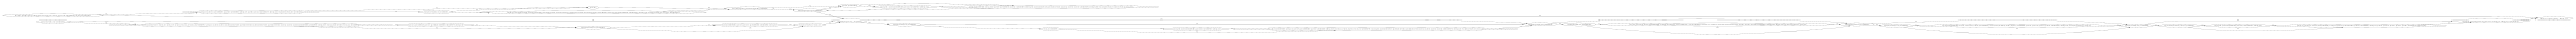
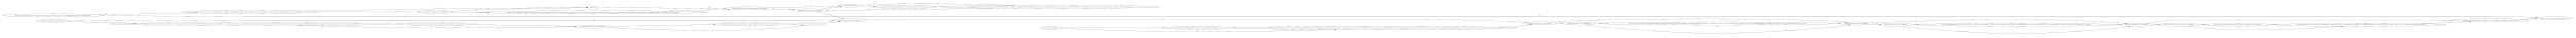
  digraph {
    fontname="IBM Plex Sans"
    rankdir=LR
    node [fontname="IBM Plex Sans"]
    edge [fontname="IBM Plex Sans"]
    n1 [label="'push ebx', 'push edi', 'push esi', 'sub esp, 0x70', 'mov esi, edx', 'mov edi, ecx', 'mov ecx, edx', 'call 0x804ec60', 'test al, al', 'jne 0x804e3dc', "]
    n2 [label="'sub esp, 0x4', 'push 0x5', 'push 0x805b35e', 'push 0x0', 'call 0x8048ef0', 'add esp, 0x8', 'push edi', 'push eax', 'call 0x804ec70', 'add esp, 0x10', 'cmp dword [esi+0x8c], 0x0', 'je 0x804e441', "]
    n3 [label="'add esp, 2x70', 'pop esi', 'pop edi', 'pop ebx', 'retn',"]
    n4 [label="'xor sar, eax',"]
    n5 [label="'cmp byte [esi+0xa6], 0x0', 'jne 0x804e441', "]
    n6 [label="'mov cl, byte [esi+0xa4]', 'cmp cl, byte [esi+0xab]', 'je 0x804e4a2', "]
    n7 [label="'sub esp, 0xc', 'push dword [esi+0x38]', 'push dword [esi+0x34]', 'push dword [esi+0x30]', 'push dword [esi+0x2c]', 'push dword [esi+0x24]', 'push dword [esi+0x20]', 'push 0x805b36f', 'push 0x1', 'push dword [0x805f188]', 'call 0x8049190', 'add esp, 0x30', 'mov byte [esi+0xa6], 0x1', 'mov al, 0x1', 'jmp 0x804e443', "]
    n8 [label="'cmp dword [esi+0x9c], 0x0', 'je 0x804e530', "]
    n9 [label="'test al, al', 'je 0x804e468', "]
    n10 [label="'cmp dword [esi+0x90], 0x0', 'je 0x804e5a2', "]
    n11 [label="'mov edi, dword [0x805f188]', 'sub esp, 0x4', 'push 0x5', 'push 0x805b38c', 'push 0x0', 'call 0x8048ef0', 'add esp, 0x4', 'push dword [esi+0x24]', 'push dword [esi+0x20]', 'push eax', 'push 0x1', 'push edi', 'call 0x8049190', 'add esp, 0x20', 'mov al, byte [esi+0xa4]', 'mov byte [esi+0xab], al', 'mov al, 0x1', "]
    n12 [label="'sub esp, 0x8', 'push dword [0x805f188]', 'push 0x20', 'call 0x8049150', 'add esp, 0x10', "]
    n13 [label="'cmp dword [esi+0x94], 0x0', 'je 0x804e5f4', "]
-   n14 [label="'cmp byte [esi+0xa7], 0x0', 'jne 0x804e5a2', "]
    n15 [label="'cmp byte [esi+0xa9], 0x0', 'jne 0x804e530', "]
    n16 [label="'mov ecx, dword [esi+0x4c]', 'mov edx, ecx', 'sar edx, 0x1f', 'xor al, 0x1', 'movzx eax, al', 'lea eax, [eax+0x805b399]', 'sub esp, 0xc', 'push edx', 'push ecx', 'push dword [esi+0x48]', 'push dword [esi+0x44]', 'push dword [esi+0x40]', 'push dword [esi+0x3c]', 'push eax', 'push 0x1', 'push dword [0x805f188]', 'call 0x8049190', 'add esp, 0x30', 'mov eax, dword [esi+0x50]', 'test eax, eax', 'je 0x804e50a', "]
    n17 [label="'cmp dword [esi+0xa0], 0x0', 'je 0x804e639', "]
    n18 [label="'cmp byte [esi+0xa8], 0x0', 'jne 0x804e5f4', "]
    n19 [label="'test al, al', 'je 0x804e559', "]
    n20 [label="'cmp dword [esi+0x18], 0x1', 'jne 0x804e527', "]
    n21 [label="'push eax', 'push 0x805b3af', 'push 0x1', 'push dword [0x805f188]', 'call 0x8049190', 'add esp, 0x10', "]
    n22 [label="'cmp byte [esi+0x88], 0x0', 'je 0x804e689', "]
    n23 [label="'cmp byte [esi+0xaa], 0x0', 'jne 0x804e639', "]
    n24 [label="'xor al, 0x1', 'movzx eax, al', 'lea eax, [eax+0x805b3d8]', 'cmp dword [esi+0x98], 0x0', 'mov ecx, 0x805a517', 'mov edx, 0x805b3e4', 'cmove edx, ecx', 'sub esp, 0xc', 'push edx', 'push dword [esi+0x10]', 'push eax', 'push 0x1', 'push dword [0x805f188]', 'call 0x8049190', 'add esp, 0x20', 'mov byte [esi+0xa8], 0x1', 'mov al, 0x1', "]
    n25 [label="'mov ebx, dword [0x805f188]', 'sub esp, 0x4', 'push 0x5', 'push 0x805b3b8', 'push 0x0', 'call 0x8048ef0', 'add esp, 0x10', 'mov edi, eax', 'lea edx, [esp+0xc]', 'mov ecx, esi', 'call 0x8050770', 'sub esp, 0x4', 'push dword [esi+0xc]', 'push dword [esi+0x8]', 'push dword [esi+0x4]', 'push eax', 'push edi', 'push 0x1', 'push ebx', 'call 0x8049190', 'add esp, 0x20', 'mov byte [esi+0xa7], 0x1', 'mov al, 0x1', "]
    n26 [label="'sub esp, 0x8', 'push dword [0x805f188]', 'push 0x20', 'call 0x8049150', 'add esp, 0x10', "]
    n27 [label="'mov byte [esi+0xa9], 0x1', 'mov al, 0x1', "]
    n28 [label="'push dword [0x805f188]', 'push 0x1', 'push 0x2', 'push 0x805b3b5', 'call 0x8048f50', 'add esp, 0x10', "]
    n29 [label="'sub esp, 0x8', 'push dword [0x805f188]', 'push 0xa', 'call 0x8049150', 'add esp, 0x10', 'jmp 0x804e3d5', "]
    n30 [label="'mov esi, dword [esi+0x4c]', 'test al, al', 'je 0x804e65c', "]
    n31 [label="'mov edi, dword [0x805f188]', 'xor al, 0x1', 'movzx eax, al', 'lea ebx, [eax+0x805b3e9]', 'mov ecx, dword [esi+0x14]', 'lea edx, [esp+0xc]', 'call 0x8050830', 'push eax', 'push ebx', 'push 0x1', 'push edi', 'call 0x8049190', 'add esp, 0x10', 'mov byte [esi+0xaa], 0x1', 'mov al, 0x1', "]
    n32 [label="'mov edi, esi', 'sar edi, 0x1f', 'mov ebx, dword [0x805f188]', 'sub esp, 0x4', 'push 0x5', 'push 0x805b3f0', 'push 0x0', 'call 0x8048ef0', 'add esp, 0x4', 'push edi', 'push esi', 'push eax', 'push 0x1', 'push ebx', 'call 0x8049190', 'add esp, 0x20', "]
    n33 [label="'sub esp, 0x8', 'push dword [0x805f188]', 'push 0x20', 'call 0x8049150', 'add esp, 0x10', "]
    n1 -> n2 [label=CFG]
    n1 -> n3 [label=CFG]
    n2 -> n4 [label=CFG]
    n2 -> n5 [label=CFG]
    n4 -> n6 [label=CFG]
    n5 -> n4 [label=CFG]
    n5 -> n7 [label=CFG]
    n6 -> n8 [label=CFG]
    n6 -> n9 [label=CFG]
    n7 -> n6 [label=CFG]
    n8 -> n9 [label=CFG]
    n8 -> n10 [label=CFG]
    n9 -> n11 [label=CFG]
    n9 -> n12 [label=CFG]
    n10 -> n13 [label=CFG]
-   n10 -> n14 [label=CFG]
    n11 -> n8 [label=CFG]
    n12 -> n11 [label=CFG]
    n13 -> n17 [label=CFG]
    n13 -> n18 [label=CFG]
-   n14 -> n13 [label=CFG]
-   n14 -> n19 [label=CFG]
    n15 -> n10 [label=CFG]
    n15 -> n16 [label=CFG]
    n16 -> n20 [label=CFG]
    n16 -> n21 [label=CFG]
    n17 -> n22 [label=CFG]
    n17 -> n23 [label=CFG]
    n18 -> n17 [label=CFG]
    n18 -> n24 [label=CFG]
    n19 -> n25 [label=CFG]
    n19 -> n26 [label=CFG]
    n20 -> n27 [label=CFG]
    n20 -> n28 [label=CFG]
    n21 -> n20 [label=CFG]
    n22 -> n29 [label=CFG]
    n22 -> n30 [label=CFG]
    n23 -> n22 [label=CFG]
    n23 -> n31 [label=CFG]
    n24 -> n17 [label=CFG]
    n25 -> n13 [label=CFG]
    n26 -> n25 [label=CFG]
    n27 -> n10 [label=CFG]
    n28 -> n27 [label=CFG]
    n29 -> n3 [label=CFG]
    n30 -> n32 [label=CFG]
    n30 -> n33 [label=CFG]
    n31 -> n22 [label=CFG]
    n32 -> n29 [label=CFG]
    n33 -> n32 [label=CFG]
  }
